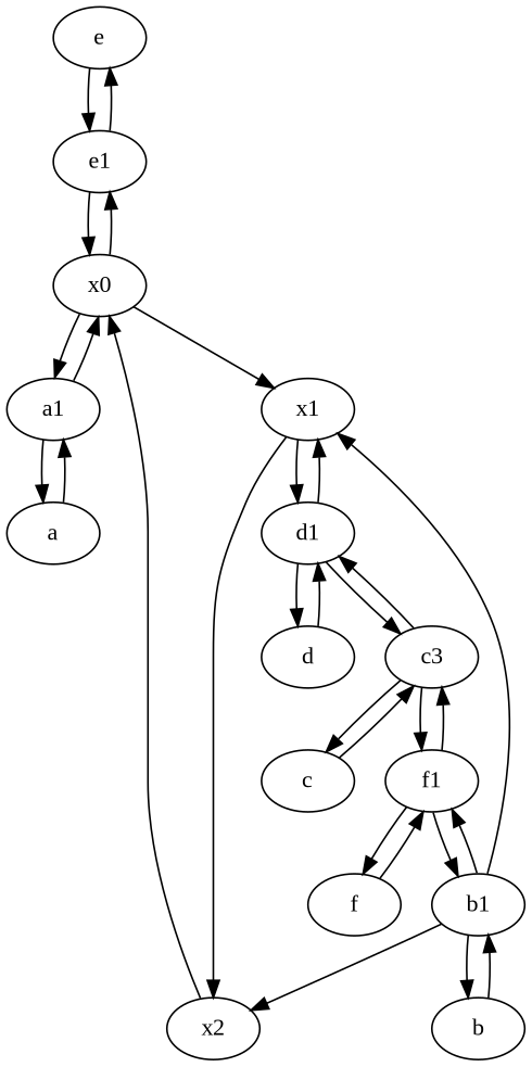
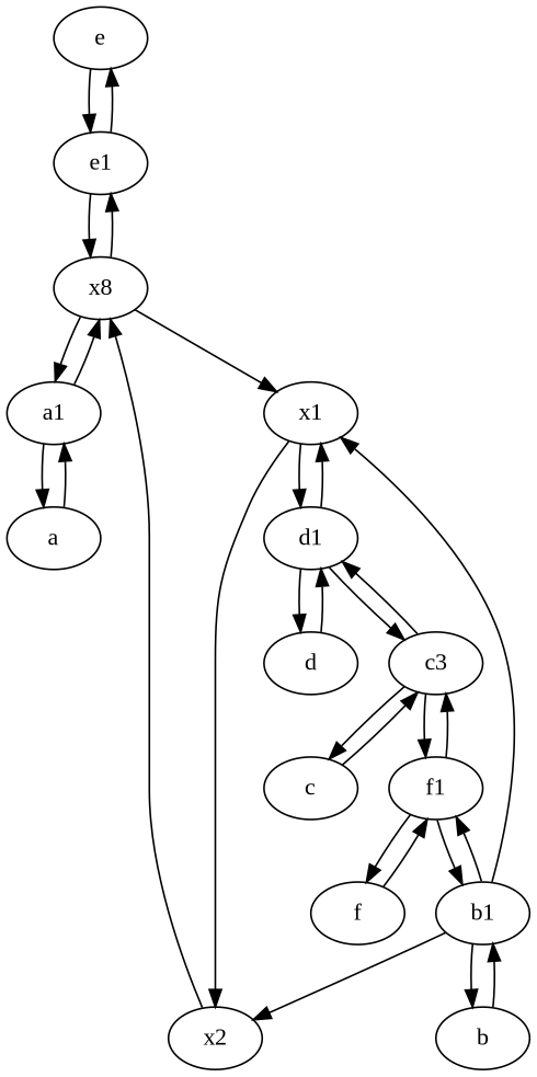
  digraph {
    fontname="Liberation Serif"
    node [fontname="Liberation Serif"]
    edge [fontname="Liberation Serif"]
    e
    e1
-   x0
+   x0 [label=x8]
    x2
    a1
    x1
    b1
    f1
    b
    n10 [label=c3]
    d1
    c
    d
    f
    a
    e -> e1
    e1 -> e
    e1 -> x0
    x0 -> e1
    x0 -> a1
    x0 -> x1
    x2 -> x0
    a1 -> x0
    a1 -> a
    x1 -> x2
    x1 -> d1
    b1 -> x2
    b1 -> x1
    b1 -> f1
    b1 -> b
    f1 -> b1
    f1 -> n10
    f1 -> f
    b -> b1
    n10 -> f1
    n10 -> d1
    n10 -> c
    d1 -> x1
    d1 -> n10
    d1 -> d
    c -> n10
    d -> d1
    f -> f1
    a -> a1
  }
